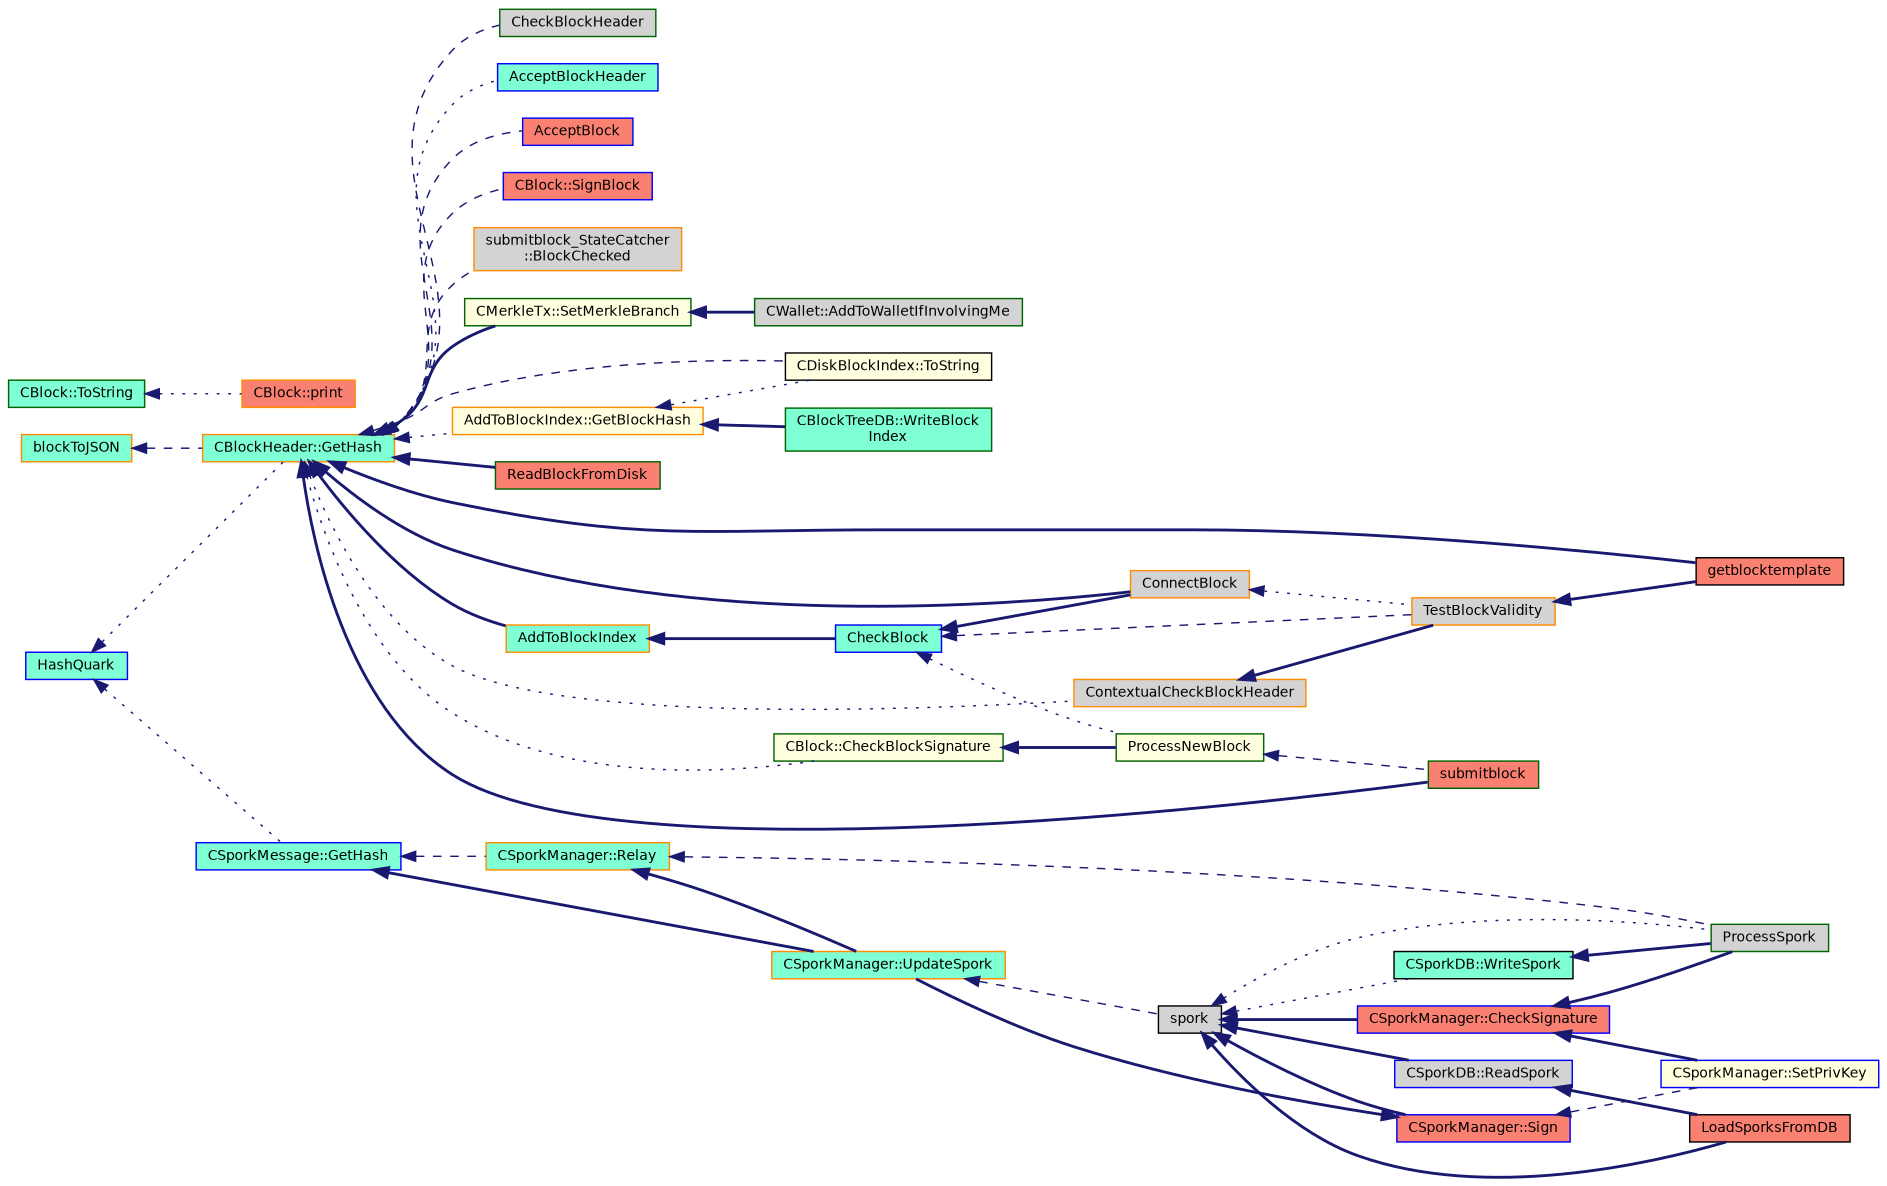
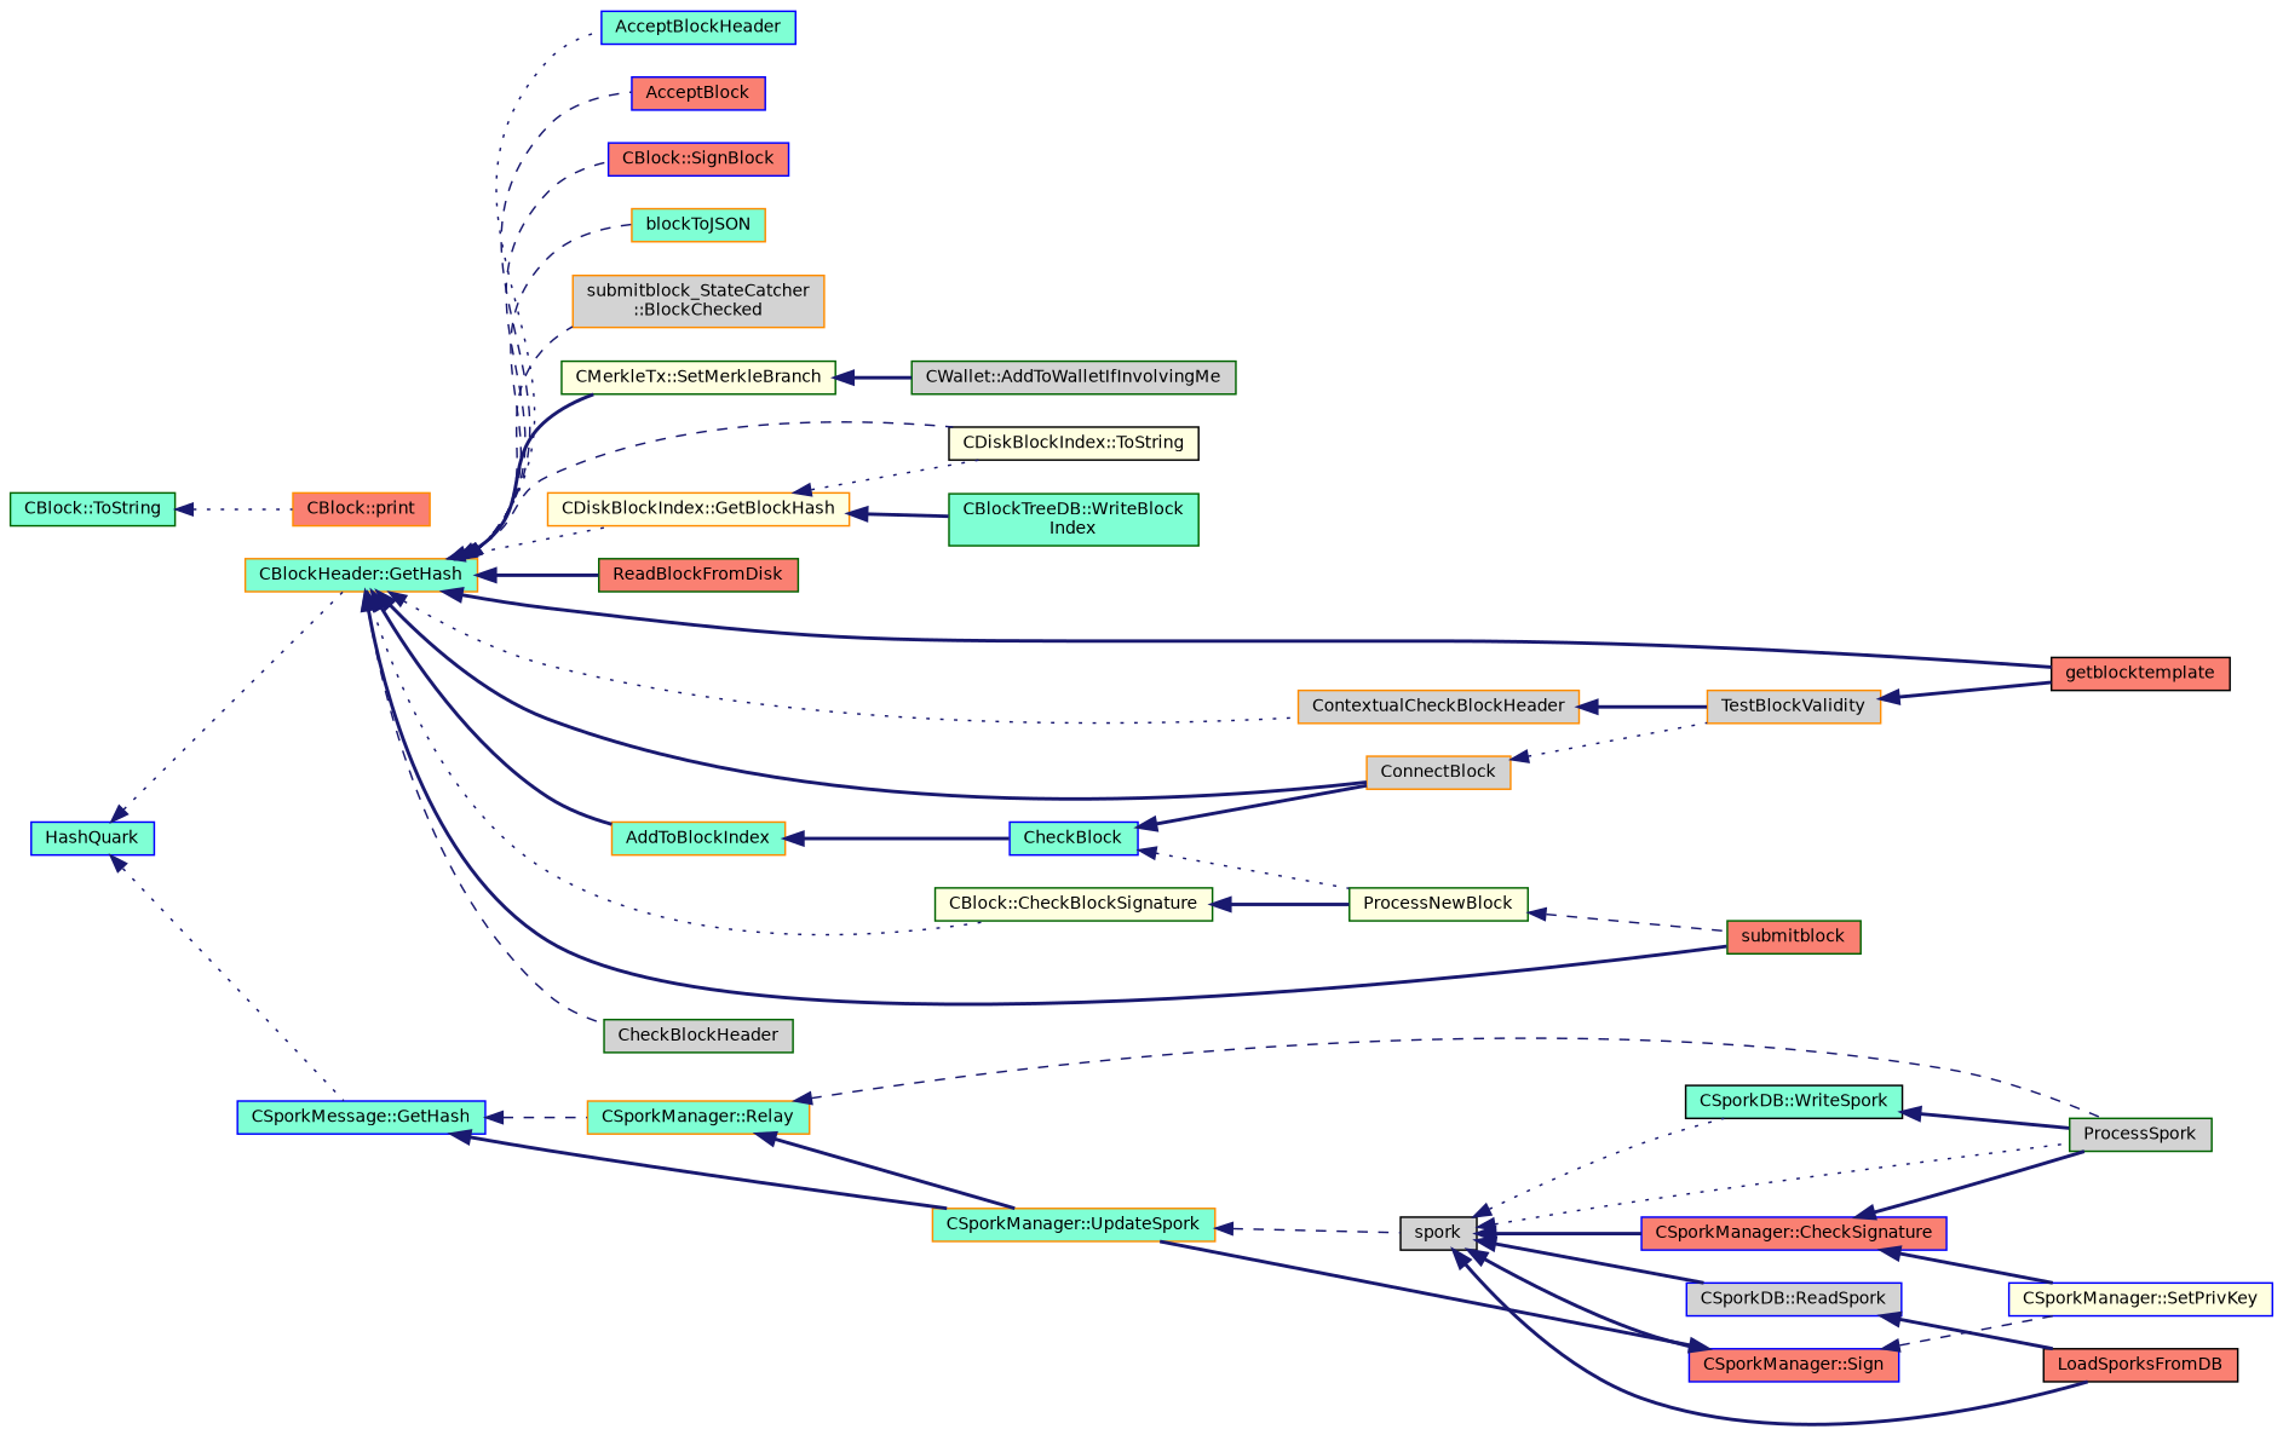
  digraph {
    rankdir=LR
    node [color=darkorange fillcolor=aquamarine fontname=Helvetica fontsize=10 shape=record style=filled]
    edge [color=midnightblue dir=back fontname=Helvetica fontsize=10 labelfontname=Helvetica labelfontsize=10 style=bold]
    n1 [color=blue fontcolor=black height=0.2 label=HashQuark width=0.4]
    n2 [height=0.2 label="CBlockHeader::GetHash" width=0.4]
    n3 [color=blue height=0.2 label="CSporkMessage::GetHash" width=0.4]
-   n4 [fillcolor=lightyellow height=0.2 label="AddToBlockIndex::GetBlockHash" width=0.4]
+   n4 [fillcolor=lightyellow height=0.2 label="CDiskBlockIndex::GetBlockHash" width=0.4]
    n5 [color=darkgreen fillcolor=salmon height=0.2 label=ReadBlockFromDisk width=0.4]
    n6 [fillcolor=lightgrey height=0.2 label=ConnectBlock width=0.4]
    n7 [color=black fillcolor=salmon height=0.2 label=getblocktemplate width=0.4]
    n8 [height=0.2 label=AddToBlockIndex width=0.4]
    n9 [color=darkgreen fillcolor=lightgrey height=0.2 label=CheckBlockHeader width=0.4]
    n10 [color=darkgreen fillcolor=salmon height=0.2 label=submitblock width=0.4]
    n11 [fillcolor=lightgrey height=0.2 label=ContextualCheckBlockHeader width=0.4]
    n12 [color=blue height=0.2 label=AcceptBlockHeader width=0.4]
    n13 [color=blue fillcolor=salmon height=0.2 label=AcceptBlock width=0.4]
    n14 [color=blue fillcolor=salmon height=0.2 label="CBlock::SignBlock" width=0.4]
    n15 [color=darkgreen fillcolor=lightyellow height=0.2 label="CBlock::CheckBlockSignature" width=0.4]
    n16 [height=0.2 label=blockToJSON width=0.4]
    n17 [fillcolor=lightgrey height=0.2 label="submitblock_StateCatcher\l::BlockChecked" width=0.4]
    n18 [color=darkgreen fillcolor=lightyellow height=0.2 label="CMerkleTx::SetMerkleBranch" width=0.4]
    n19 [color=black fillcolor=lightyellow height=0.2 label="CDiskBlockIndex::ToString" width=0.4]
    n20 [height=0.2 label="CSporkManager::UpdateSpork" width=0.4]
    n21 [height=0.2 label="CSporkManager::Relay" width=0.4]
    n22 [color=darkgreen height=0.2 label="CBlockTreeDB::WriteBlock\lIndex" width=0.4]
    n23 [fillcolor=lightgrey height=0.2 label=TestBlockValidity width=0.4]
    n24 [color=blue height=0.2 label=CheckBlock width=0.4]
    n25 [color=darkgreen height=0.2 label="CBlock::ToString" width=0.4]
    n26 [fillcolor=salmon height=0.2 label="CBlock::print" width=0.4]
    n27 [color=darkgreen fillcolor=lightyellow height=0.2 label=ProcessNewBlock width=0.4]
    n28 [color=darkgreen fillcolor=lightgrey height=0.2 label="CWallet::AddToWalletIfInvolvingMe" width=0.4]
    n29 [color=black fillcolor=lightgrey height=0.2 label=spork width=0.4]
    n30 [color=darkgreen fillcolor=lightgrey height=0.2 label=ProcessSpork width=0.4]
    n31 [color=black fillcolor=salmon height=0.2 label=LoadSporksFromDB width=0.4]
    n32 [color=blue fillcolor=salmon height=0.2 label="CSporkManager::CheckSignature" width=0.4]
    n33 [color=blue fillcolor=salmon height=0.2 label="CSporkManager::Sign" width=0.4]
    n34 [color=black height=0.2 label="CSporkDB::WriteSpork" width=0.4]
    n35 [color=blue fillcolor=lightgrey height=0.2 label="CSporkDB::ReadSpork" width=0.4]
    n36 [color=blue fillcolor=lightyellow height=0.2 label="CSporkManager::SetPrivKey" width=0.4]
    n1 -> n2 [style=dotted]
    n1 -> n3 [style=dotted]
    n2 -> n4 [style=dotted]
    n2 -> n5
    n2 -> n6
    n2 -> n7
    n2 -> n8
    n2 -> n9 [style=dashed]
    n2 -> n10
    n2 -> n11 [style=dotted]
    n2 -> n12 [style=dotted]
    n2 -> n13 [style=dashed]
    n2 -> n14 [style=dashed]
    n2 -> n15 [style=dotted]
-   n16 -> n2 [style=dashed]
+   n2 -> n16 [style=dashed]
    n2 -> n17 [style=dashed]
    n2 -> n18
    n2 -> n19 [style=dashed]
    n3 -> n20
    n3 -> n21 [style=dashed]
    n4 -> n19 [style=dotted]
    n4 -> n22
    n6 -> n23 [style=dotted]
    n8 -> n24
    n11 -> n23
    n15 -> n27
    n18 -> n28
    n20 -> n29 [style=dashed]
    n21 -> n20
    n21 -> n30 [style=dashed]
    n23 -> n7
    n24 -> n6
-   n24 -> n23 [style=dashed]
    n24 -> n27 [style=dotted]
    n25 -> n26 [style=dotted]
    n27 -> n10 [style=dashed]
    n29 -> n30 [style=dotted]
    n29 -> n31
    n29 -> n32
    n29 -> n33
    n29 -> n34 [style=dotted]
    n29 -> n35
    n32 -> n30
    n32 -> n36
    n33 -> n20
    n33 -> n36 [style=dashed]
    n34 -> n30
    n35 -> n31
  }
